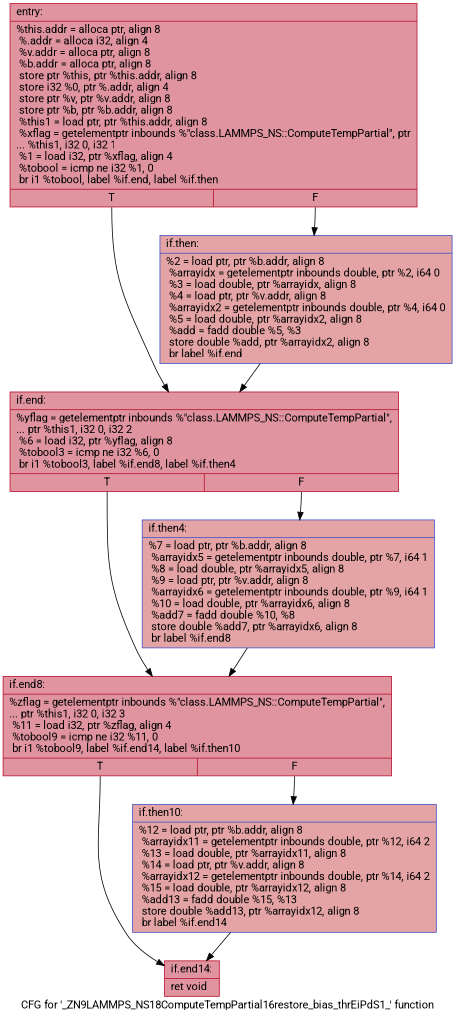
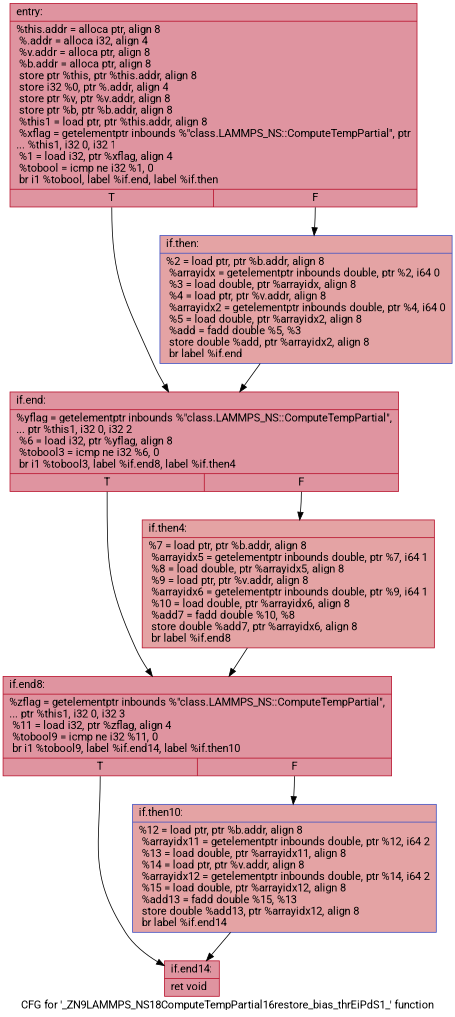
  digraph {
    label="CFG for '_ZN9LAMMPS_NS18ComputeTempPartial16restore_bias_thrEiPdS1_' function"
    fontname=Roboto
    node [color="#b70d28ff" fillcolor="#b70d2870" fontname=Roboto shape=record style=filled]
    edge [fontname=Roboto]
    n1 [label="{entry:\l|  %this.addr = alloca ptr, align 8\l  %.addr = alloca i32, align 4\l  %v.addr = alloca ptr, align 8\l  %b.addr = alloca ptr, align 8\l  store ptr %this, ptr %this.addr, align 8\l  store i32 %0, ptr %.addr, align 4\l  store ptr %v, ptr %v.addr, align 8\l  store ptr %b, ptr %b.addr, align 8\l  %this1 = load ptr, ptr %this.addr, align 8\l  %xflag = getelementptr inbounds %\"class.LAMMPS_NS::ComputeTempPartial\", ptr\l... %this1, i32 0, i32 1\l  %1 = load i32, ptr %xflag, align 4\l  %tobool = icmp ne i32 %1, 0\l  br i1 %tobool, label %if.end, label %if.then\l|{<s0>T|<s1>F}}"]
    n2 [label="{if.end:\l|  %yflag = getelementptr inbounds %\"class.LAMMPS_NS::ComputeTempPartial\",\l... ptr %this1, i32 0, i32 2\l  %6 = load i32, ptr %yflag, align 8\l  %tobool3 = icmp ne i32 %6, 0\l  br i1 %tobool3, label %if.end8, label %if.then4\l|{<s0>T|<s1>F}}"]
    n3 [color="#3d50c3ff" fillcolor="#c32e3170" label="{if.then:\l|  %2 = load ptr, ptr %b.addr, align 8\l  %arrayidx = getelementptr inbounds double, ptr %2, i64 0\l  %3 = load double, ptr %arrayidx, align 8\l  %4 = load ptr, ptr %v.addr, align 8\l  %arrayidx2 = getelementptr inbounds double, ptr %4, i64 0\l  %5 = load double, ptr %arrayidx2, align 8\l  %add = fadd double %5, %3\l  store double %add, ptr %arrayidx2, align 8\l  br label %if.end\l}"]
    n4 [label="{if.end8:\l|  %zflag = getelementptr inbounds %\"class.LAMMPS_NS::ComputeTempPartial\",\l... ptr %this1, i32 0, i32 3\l  %11 = load i32, ptr %zflag, align 4\l  %tobool9 = icmp ne i32 %11, 0\l  br i1 %tobool9, label %if.end14, label %if.then10\l|{<s0>T|<s1>F}}"]
-   n5 [color="#3d50c3ff" fillcolor="#c32e3170" label="{if.then4:\l|  %7 = load ptr, ptr %b.addr, align 8\l  %arrayidx5 = getelementptr inbounds double, ptr %7, i64 1\l  %8 = load double, ptr %arrayidx5, align 8\l  %9 = load ptr, ptr %v.addr, align 8\l  %arrayidx6 = getelementptr inbounds double, ptr %9, i64 1\l  %10 = load double, ptr %arrayidx6, align 8\l  %add7 = fadd double %10, %8\l  store double %add7, ptr %arrayidx6, align 8\l  br label %if.end8\l}"]
+   n5 [fillcolor="#c32e3170" label="{if.then4:\l|  %7 = load ptr, ptr %b.addr, align 8\l  %arrayidx5 = getelementptr inbounds double, ptr %7, i64 1\l  %8 = load double, ptr %arrayidx5, align 8\l  %9 = load ptr, ptr %v.addr, align 8\l  %arrayidx6 = getelementptr inbounds double, ptr %9, i64 1\l  %10 = load double, ptr %arrayidx6, align 8\l  %add7 = fadd double %10, %8\l  store double %add7, ptr %arrayidx6, align 8\l  br label %if.end8\l}"]
    n6 [label="{if.end14:\l|  ret void\l}"]
    n7 [color="#3d50c3ff" fillcolor="#c32e3170" label="{if.then10:\l|  %12 = load ptr, ptr %b.addr, align 8\l  %arrayidx11 = getelementptr inbounds double, ptr %12, i64 2\l  %13 = load double, ptr %arrayidx11, align 8\l  %14 = load ptr, ptr %v.addr, align 8\l  %arrayidx12 = getelementptr inbounds double, ptr %14, i64 2\l  %15 = load double, ptr %arrayidx12, align 8\l  %add13 = fadd double %15, %13\l  store double %add13, ptr %arrayidx12, align 8\l  br label %if.end14\l}"]
    n1 -> n2 [tailport=s0]
    n1 -> n3 [tailport=s1]
    n2 -> n4 [tailport=s0]
    n2 -> n5 [tailport=s1]
    n3 -> n2
    n4 -> n6 [tailport=s0]
    n4 -> n7 [tailport=s1]
    n5 -> n4
    n7 -> n6
  }
